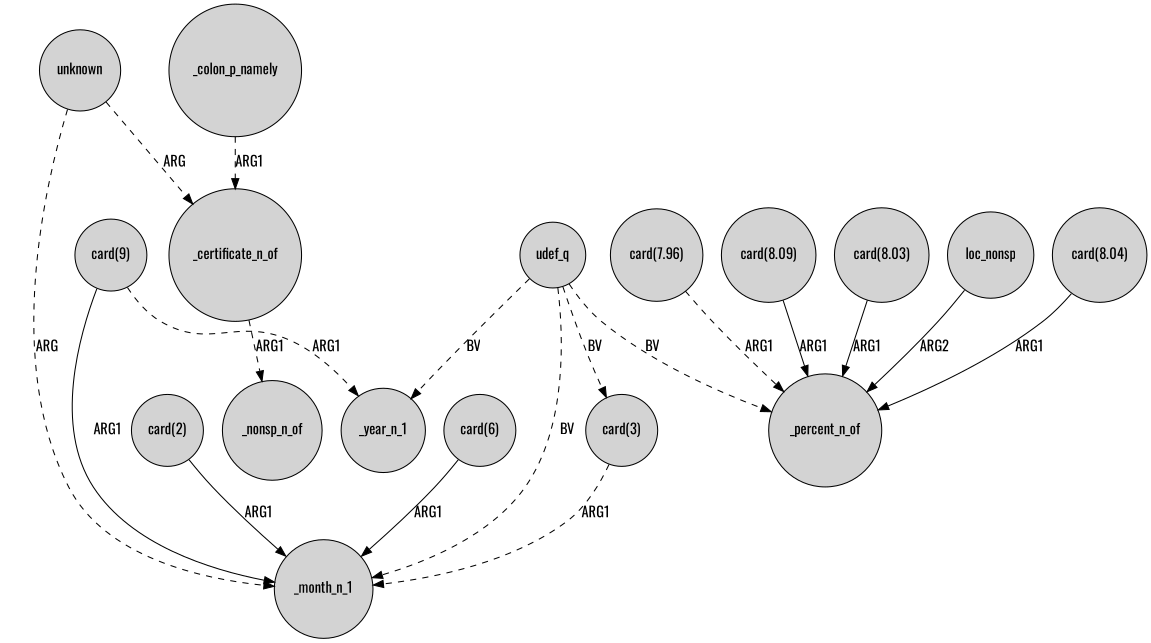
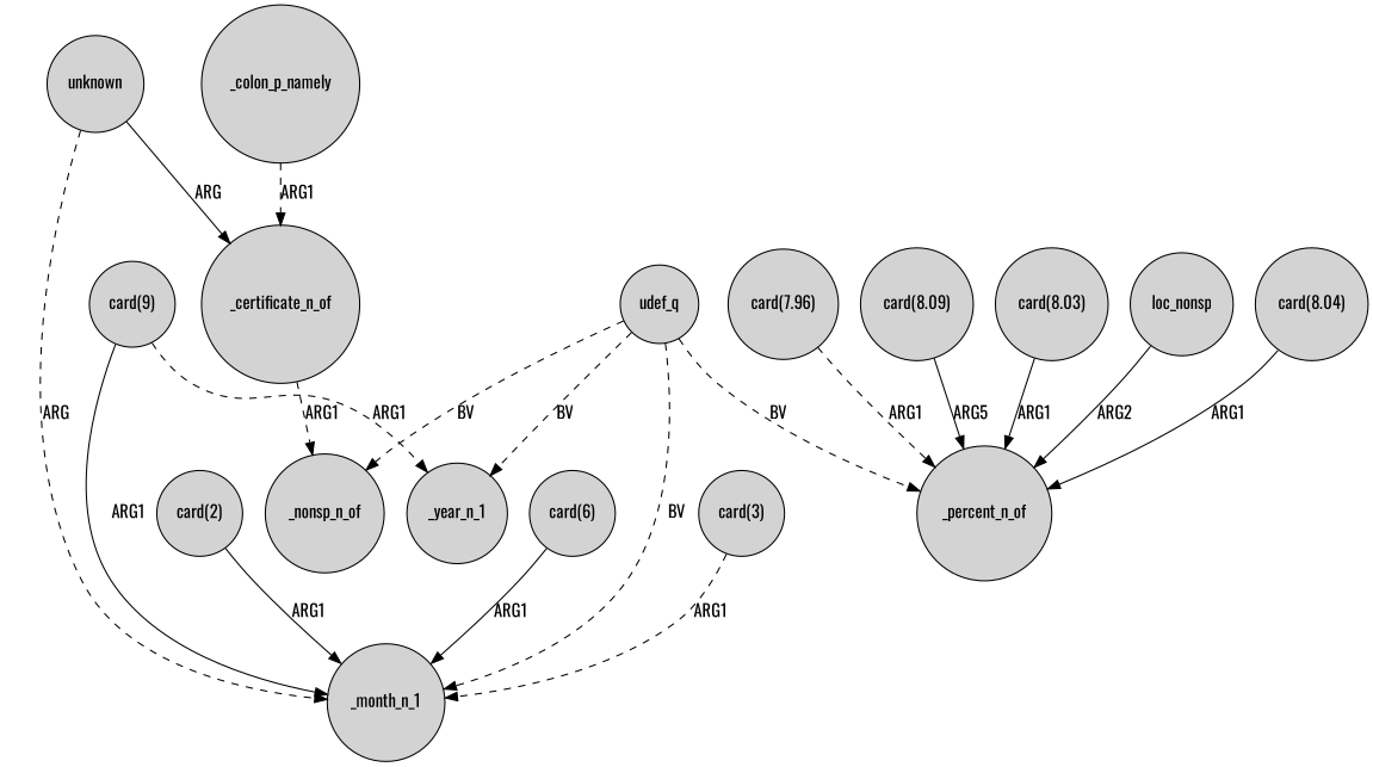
  digraph {
    fontname=Oswald
    node [fontname=Oswald shape=circle style=filled]
    edge [fontname=Oswald style=dashed]
    unknown
    _certificate_n_of
    _month_n_1
    n4 [label=_nonsp_n_of]
    "card(2)"
    "card(8.03)"
    _percent_n_of
    n8 [label="card(9)"]
    _year_n_1
    udef_q
    loc_nonsp
    "card(8.04)"
    "card(7.96)"
    "card(8.09)"
    _colon_p_namely
    "card(6)"
    "card(3)"
-   unknown -> _certificate_n_of [label=ARG]
+   unknown -> _certificate_n_of [label=ARG style=solid]
    unknown -> _month_n_1 [label=ARG]
    _certificate_n_of -> n4 [label=ARG1]
    "card(2)" -> _month_n_1 [label=ARG1 style=solid]
    "card(8.03)" -> _percent_n_of [label=ARG1 style=solid]
    n8 -> _month_n_1 [label=ARG1 style=solid]
    n8 -> _year_n_1 [label=ARG1]
    udef_q -> _month_n_1 [label=BV]
-   udef_q -> "card(3)" [label=BV]
+   udef_q -> n4 [label=BV]
    udef_q -> _percent_n_of [label=BV]
    udef_q -> _year_n_1 [label=BV]
    loc_nonsp -> _percent_n_of [label=ARG2 style=solid]
    "card(8.04)" -> _percent_n_of [label=ARG1 style=solid]
    "card(7.96)" -> _percent_n_of [label=ARG1]
-   "card(8.09)" -> _percent_n_of [label=ARG1 style=solid]
+   "card(8.09)" -> _percent_n_of [label=ARG5 style=solid]
    _colon_p_namely -> _certificate_n_of [label=ARG1]
    "card(6)" -> _month_n_1 [label=ARG1 style=solid]
    "card(3)" -> _month_n_1 [label=ARG1]
  }
